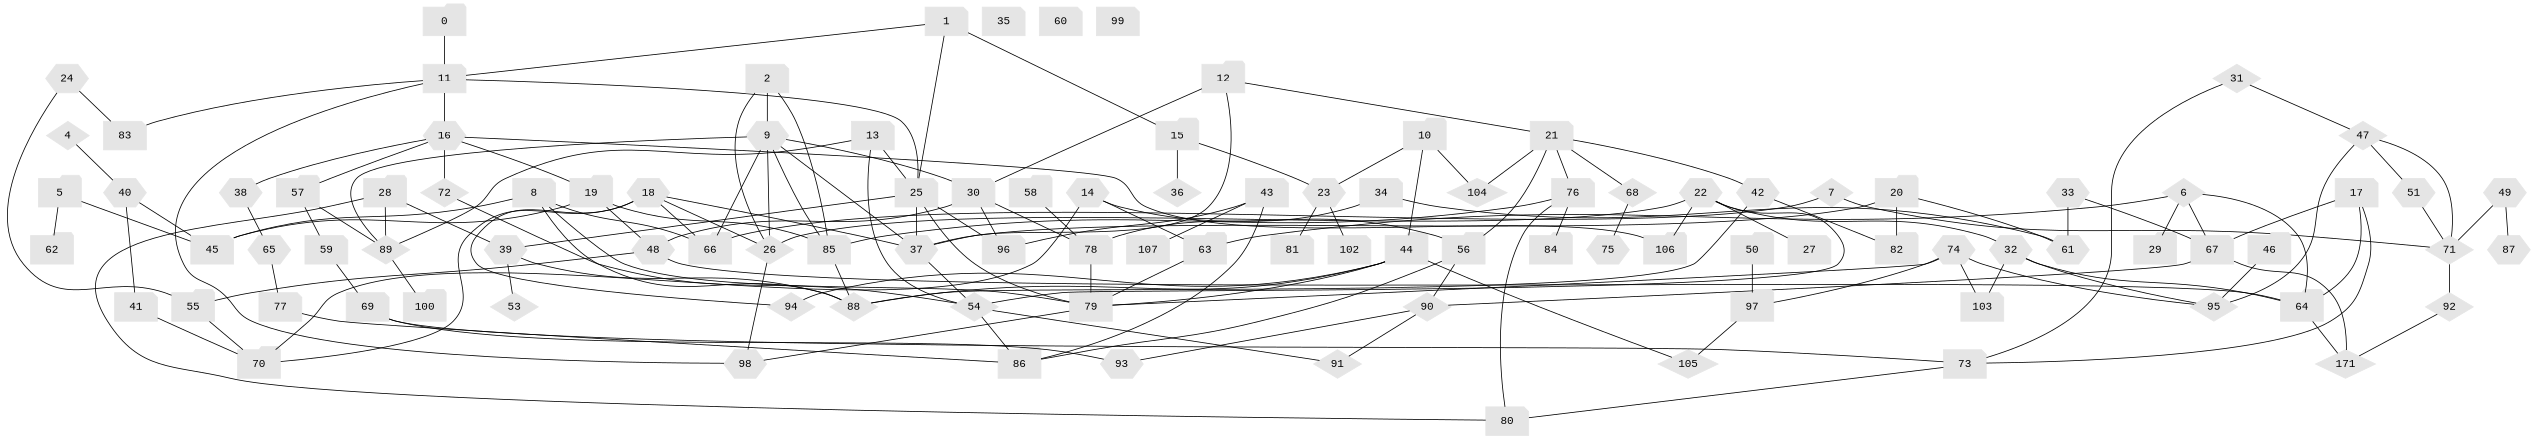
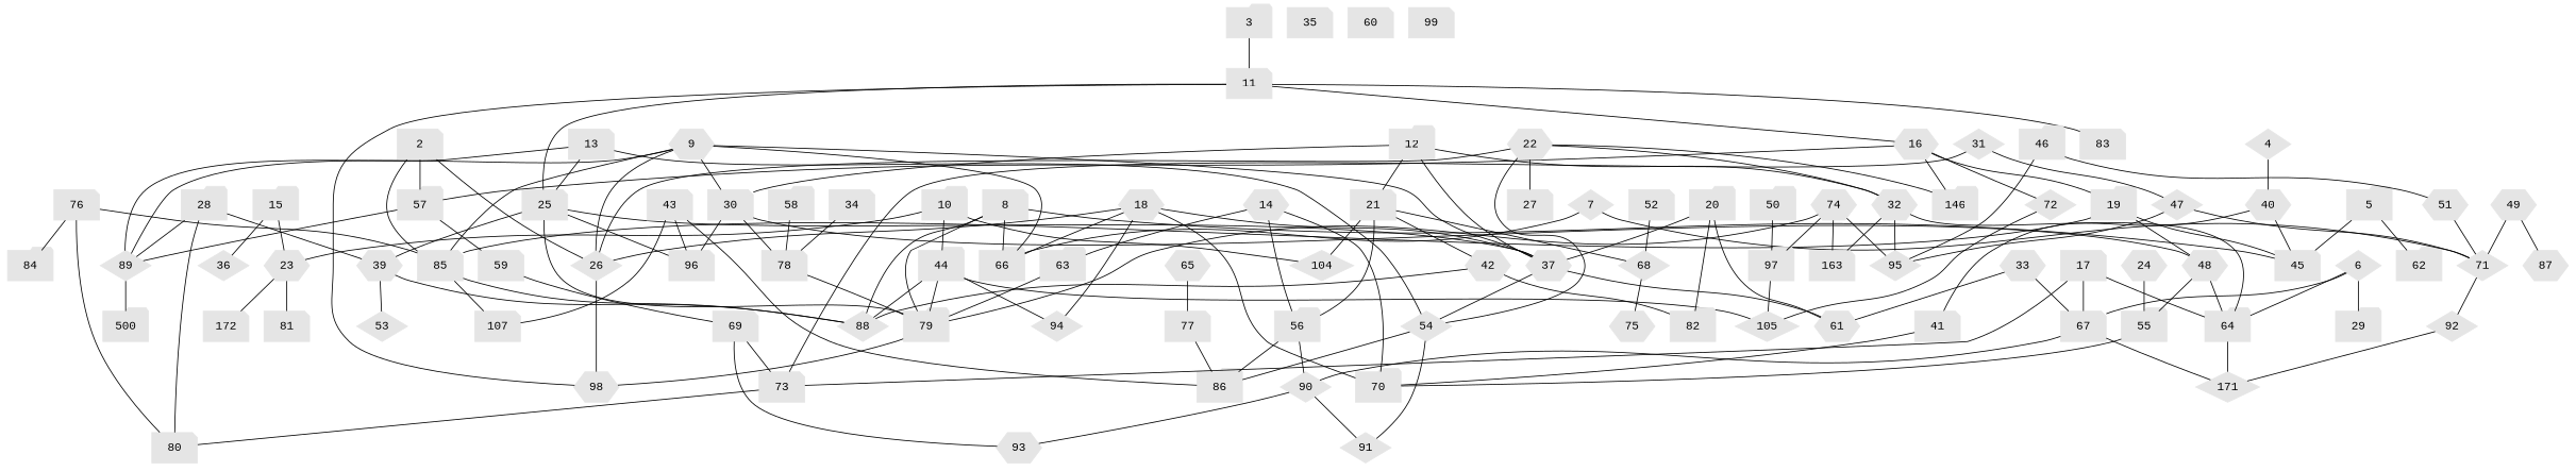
  graph {
    fontname="Liberation Mono"
    node [color=gray90 fontname="Liberation Mono" shape=note style=filled]
    edge [fontname="Liberation Mono"]
-   1
    11
    15 [shape=folder]
    25
    16 [shape=hexagon]
    83
    98 [shape=hexagon]
    23 [shape=hexagon]
    36 [shape=diamond]
    79 [shape=folder]
    37 [shape=hexagon]
    39 [shape=hexagon]
    96
    26 [shape=diamond]
    2
    57 [shape=folder]
    85
    89 [shape=diamond]
    59
    88 [shape=diamond]
    107
-   3 [shape=folder label=0]
+   3 [shape=folder]
    4 [shape=diamond]
    40 [shape=hexagon]
    45
    41
    5 [shape=folder]
    62 [shape=folder]
    6 [shape=diamond]
    29 [shape=folder]
    63 [shape=folder]
    64 [shape=folder]
    67
    n34 [label=171 shape=diamond]
    90 [shape=diamond]
    7 [shape=diamond]
    66 [shape=folder]
    71 [shape=diamond]
    92 [shape=diamond]
    8
    9 [shape=hexagon]
    30
    48 [shape=hexagon]
    78
    54 [shape=diamond]
-   100 [shape=folder]
+   100 [shape=folder label=500]
    10 [shape=folder]
    44 [shape=folder]
    104 [shape=diamond]
    81
-   102
+   102 [label=172]
    94 [shape=diamond]
    105 [shape=diamond]
    19 [shape=folder]
-   38 [shape=hexagon]
    72 [shape=diamond]
-   106 [shape=folder]
+   106 [shape=folder label=146]
    12 [shape=folder]
    21
    32 [shape=hexagon]
    56 [shape=folder]
    42 [shape=hexagon]
    68 [shape=diamond]
    76
    95 [shape=diamond]
-   103
+   103 [label=163]
    13
    86 [shape=folder]
    91 [shape=diamond]
    14 [shape=hexagon]
    70 [shape=folder]
    65 [shape=hexagon]
    17
    73
    80
    18 [shape=hexagon]
    55 [shape=folder]
    20 [shape=folder]
    61 [shape=hexagon]
    82 [shape=folder]
    75 [shape=hexagon]
    84 [shape=folder]
    22 [shape=hexagon]
    27
    24 [shape=hexagon]
    53 [shape=diamond]
    28 [shape=folder]
    31 [shape=diamond]
    47 [shape=diamond]
    33 [shape=hexagon]
    34
    35
    77
    43
    46 [shape=folder]
    51 [shape=hexagon]
    49 [shape=hexagon]
    87 [shape=hexagon]
    50 [shape=folder]
    97 [shape=folder]
+   52
    93 [shape=hexagon]
    69
    58 [shape=folder]
    60
    74 [shape=hexagon]
    99
-   1 -- 11
-   1 -- 15
-   1 -- 25
    11 -- 25
    11 -- 16
    11 -- 83
    11 -- 98
    15 -- 23
    15 -- 36
    25 -- 79
    25 -- 37
    25 -- 39
    25 -- 96
    16 -- 57
    16 -- 19
-   16 -- 38
    16 -- 72
    16 -- 106
    23 -- 81
    23 -- 102
    79 -- 98
    37 -- 54
    39 -- 88
    39 -- 53
    26 -- 98
    2 -- 26
-   2 -- 9
+   2 -- 57
    2 -- 85
    57 -- 89
    57 -- 59
    85 -- 88
+   85 -- 107
    89 -- 100
    59 -- 69
    3 -- 11
    4 -- 40
    40 -- 45
    40 -- 41
    41 -- 70
    5 -- 45
    5 -- 62
    6 -- 29
-   6 -- 63
    6 -- 64
    6 -- 67
    63 -- 79
    64 -- n34
    67 -- n34
    67 -- 90
    90 -- 91
    90 -- 93
    7 -- 66
    7 -- 71
    71 -- 92
    92 -- n34
    8 -- 79
    8 -- 88
    8 -- 45
    8 -- 66
    9 -- 37
    9 -- 26
    9 -- 85
    9 -- 89
    9 -- 66
    9 -- 30
    30 -- 96
    30 -- 48
    30 -- 78
    48 -- 64
    48 -- 55
    78 -- 79
    54 -- 86
    54 -- 91
    10 -- 23
    10 -- 44
    10 -- 104
    44 -- 79
    44 -- 88
    44 -- 94
    44 -- 105
    19 -- 85
    19 -- 45
    19 -- 48
-   38 -- 65
-   72 -- 54
+   72 -- 105
    12 -- 37
    12 -- 30
    12 -- 21
+   12 -- 32
    21 -- 104
    21 -- 56
    21 -- 42
    21 -- 68
-   21 -- 76
    32 -- 64
    32 -- 95
    32 -- 103
    56 -- 90
    56 -- 86
    42 -- 88
    42 -- 82
    68 -- 75
    76 -- 85
    76 -- 80
    76 -- 84
    13 -- 25
    13 -- 89
    13 -- 54
    14 -- 63
    14 -- 56
    14 -- 70
    65 -- 77
    17 -- 64
    17 -- 67
    17 -- 73
    73 -- 80
    18 -- 37
    18 -- 26
    18 -- 66
    18 -- 94
    18 -- 70
    55 -- 70
    20 -- 37
    20 -- 61
    20 -- 82
    22 -- 26
    22 -- 54
    22 -- 106
    22 -- 32
    22 -- 27
-   24 -- 83
    24 -- 55
    28 -- 39
    28 -- 89
    28 -- 80
    31 -- 73
    31 -- 47
    47 -- 71
    47 -- 95
    33 -- 67
    33 -- 61
    34 -- 78
-   34 -- 61
+   37 -- 61
    77 -- 86
    43 -- 96
    43 -- 107
    43 -- 86
    46 -- 95
-   47 -- 51
+   46 -- 51
    51 -- 71
    49 -- 71
    49 -- 87
    50 -- 97
    97 -- 105
+   52 -- 68
    69 -- 73
    69 -- 93
    58 -- 78
    74 -- 79
    74 -- 95
    74 -- 103
    74 -- 97
  }
